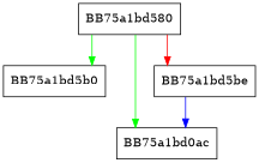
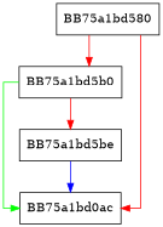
  digraph {
    splines=ortho
    node [shape=box]
    edge [color=green]
    n1 [label=BB75a1bd5b0]
    BB75a1bd580
    n3 [label=BB75a1bd0ac]
    BB75a1bd5be
-   BB75a1bd580 -> BB75a1bd5be [color=red]
-   BB75a1bd580 -> n1
-   BB75a1bd580 -> n3
+   n1 -> n3
+   n1 -> BB75a1bd5be [color=red]
+   BB75a1bd580 -> n1 [color=red]
+   BB75a1bd580 -> n3 [color=red]
    BB75a1bd5be -> n3 [color=blue]
  }
